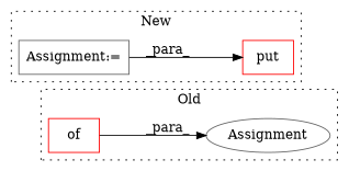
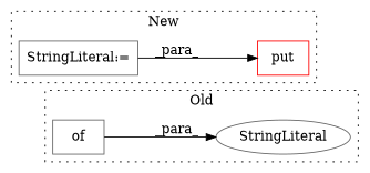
  digraph {
    rankdir=LR
    node [a=32 color=red shape=box]
-   n1 [l="3,1" label=of s="2250,2261"]
-   n2 [a=45 color=gray40 l=4 label=Assignment s=2253 shape=ellipse]
+   n1 [color=gray40 l="3,1" label=of s="2250,2261"]
+   n2 [a=45 color=gray40 l=4 label=StringLiteral s=2253 shape=ellipse]
    n3 [l="4,1" label=put s="2223,2303"]
-   n4 [a=7 color=gray40 l=14 label="Assignment:=" s=2164]
+   n4 [a=7 color=gray40 l=14 label="StringLiteral:=" s=2164]
    subgraph cluster_1 {
      label=Old
      style=dotted
      n1
      n2
    }
    subgraph cluster_2 {
      label=New
      style=dotted
      n3
      n4
    }
    n1 -> n2 [label=_para_]
    n4 -> n3 [label=_para_]
  }
